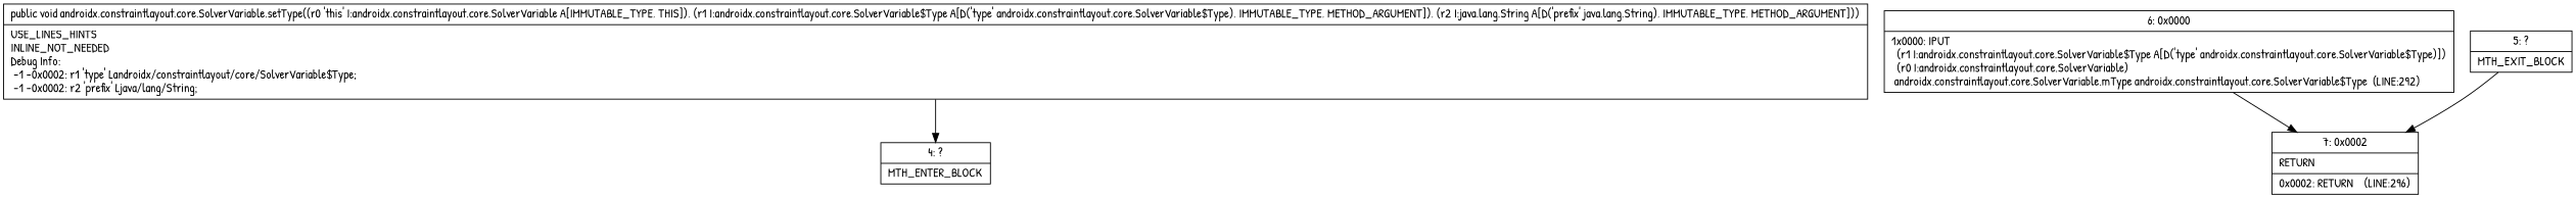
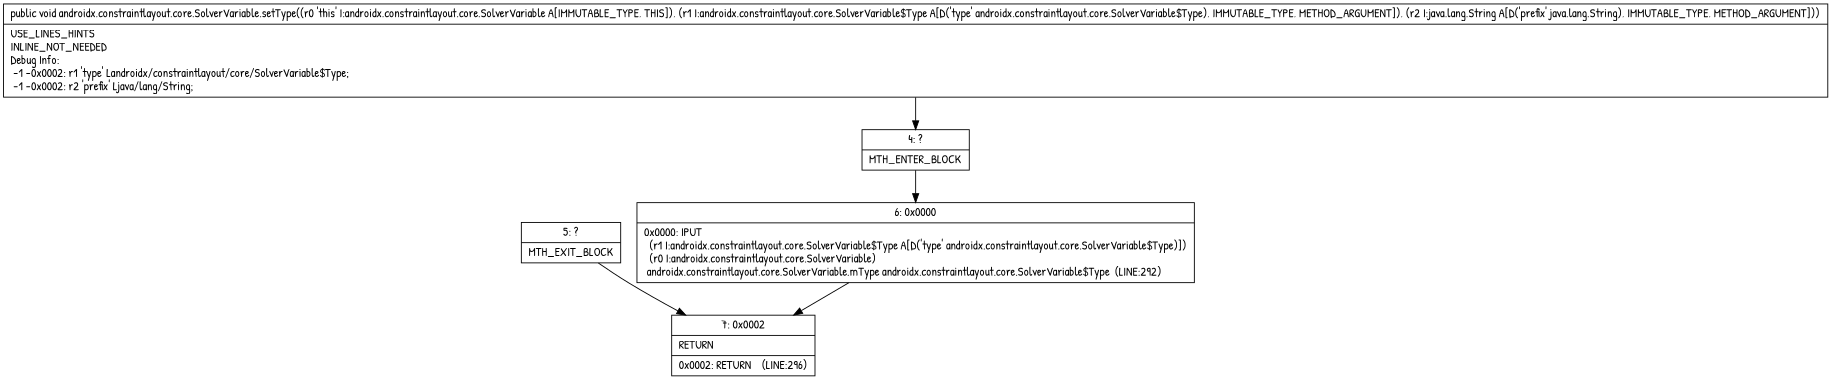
  digraph {
    fontname="Patrick Hand"
    node [fontname="Patrick Hand" shape=record]
    edge [fontname="Patrick Hand"]
    n1 [label="{4\:\ ?|MTH_ENTER_BLOCK\l}"]
-   n2 [label="{6\:\ 0x0000|1x0000: IPUT  \l  (r1 I:androidx.constraintlayout.core.SolverVariable$Type A[D('type' androidx.constraintlayout.core.SolverVariable$Type)])\l  (r0 I:androidx.constraintlayout.core.SolverVariable)\l androidx.constraintlayout.core.SolverVariable.mType androidx.constraintlayout.core.SolverVariable$Type  (LINE:292)\l}"]
+   n2 [label="{6\:\ 0x0000|0x0000: IPUT  \l  (r1 I:androidx.constraintlayout.core.SolverVariable$Type A[D('type' androidx.constraintlayout.core.SolverVariable$Type)])\l  (r0 I:androidx.constraintlayout.core.SolverVariable)\l androidx.constraintlayout.core.SolverVariable.mType androidx.constraintlayout.core.SolverVariable$Type  (LINE:292)\l}"]
    n3 [label="{7\:\ 0x0002|RETURN\l|0x0002: RETURN    (LINE:296)\l}"]
    n4 [label="{5\:\ ?|MTH_EXIT_BLOCK\l}"]
    n5 [label="{public void androidx.constraintlayout.core.SolverVariable.setType((r0 'this' I:androidx.constraintlayout.core.SolverVariable A[IMMUTABLE_TYPE, THIS]), (r1 I:androidx.constraintlayout.core.SolverVariable$Type A[D('type' androidx.constraintlayout.core.SolverVariable$Type), IMMUTABLE_TYPE, METHOD_ARGUMENT]), (r2 I:java.lang.String A[D('prefix' java.lang.String), IMMUTABLE_TYPE, METHOD_ARGUMENT]))  | USE_LINES_HINTS\lINLINE_NOT_NEEDED\lDebug Info:\l  \-1 \-0x0002: r1 'type' Landroidx\/constraintlayout\/core\/SolverVariable$Type;\l  \-1 \-0x0002: r2 'prefix' Ljava\/lang\/String;\l}"]
+   n1 -> n2
    n2 -> n3
    n4 -> n3
    n5 -> n1
  }
